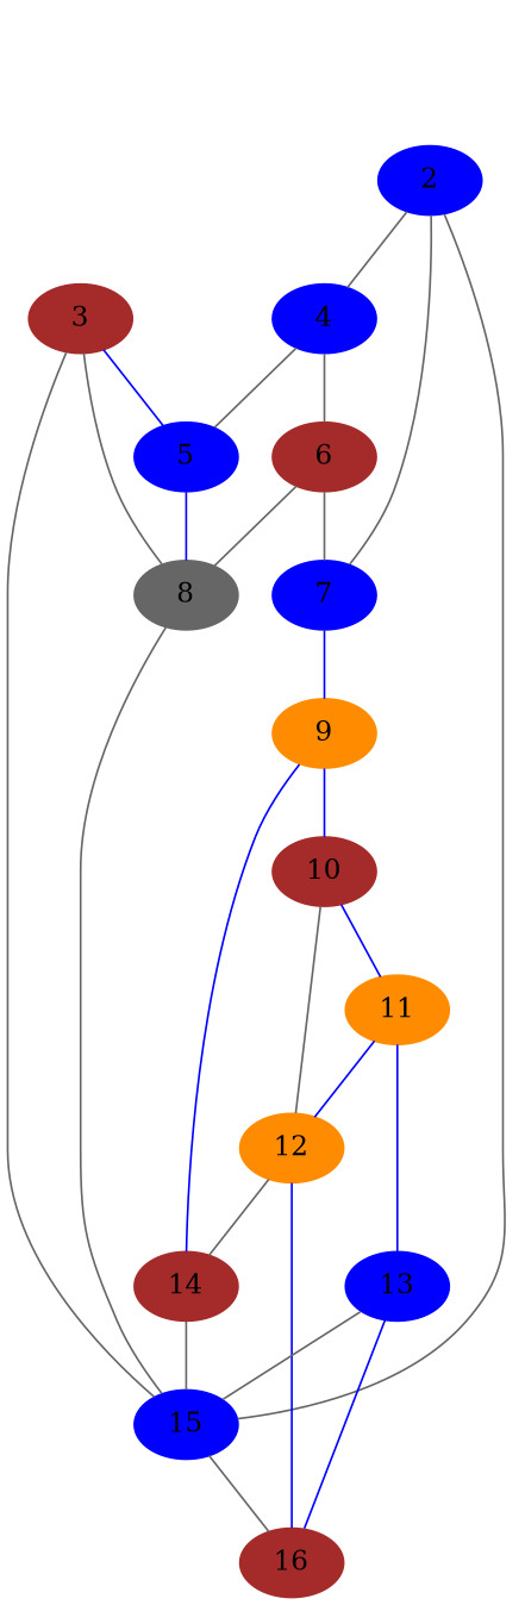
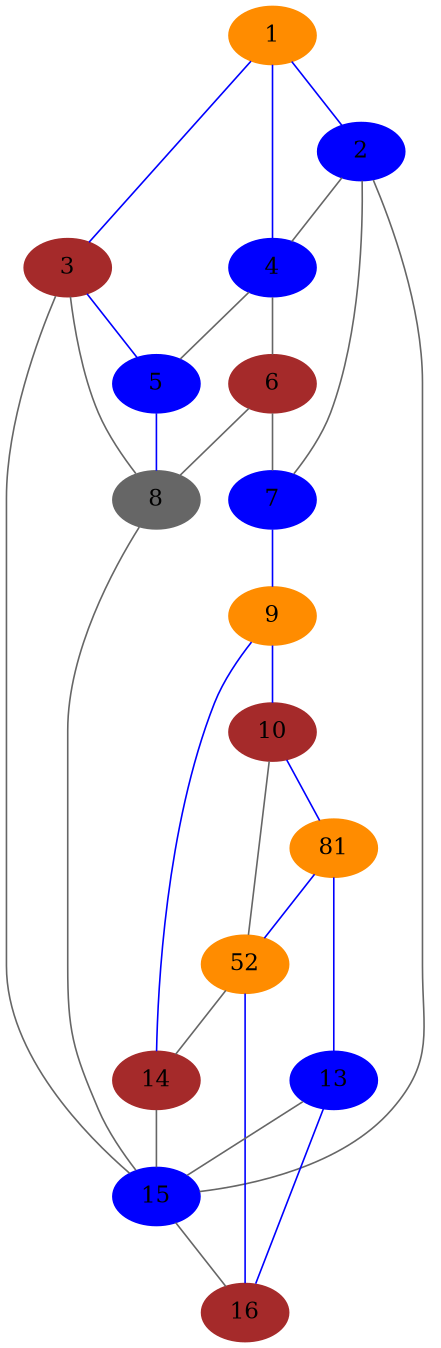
  graph {
    node [color=blue style=filled]
    edge [color=gray40 weight=1.0]
+   1 [color=darkorange]
    2
    3 [color=brown]
    4
    7
    15
    5
    8 [color=gray40]
    6 [color=brown]
    9 [color=darkorange]
    16 [color=brown]
    10 [color=brown]
    14 [color=brown]
-   11 [color=darkorange]
-   12 [color=darkorange]
+   11 [color=darkorange label=81]
+   12 [color=darkorange label=52]
    13
+   1 -- 2 [color=blue]
+   1 -- 3 [color=blue]
+   1 -- 4 [color=blue]
    2 -- 4
    2 -- 7 [weight=2.0]
    2 -- 15
    3 -- 15 [weight=2.0]
    3 -- 5 [color=blue]
    3 -- 8
    4 -- 5
    4 -- 6
    7 -- 9 [color=blue weight=2.0]
    15 -- 16 [weight=2.0]
    5 -- 8 [color=blue]
    8 -- 15
    6 -- 7 [weight=2.0]
    6 -- 8 [weight=2.0]
    9 -- 10 [color=blue weight=2.0]
    9 -- 14 [color=blue]
    10 -- 11 [color=blue]
    10 -- 12
    14 -- 15
    11 -- 12 [color=blue]
    11 -- 13 [color=blue weight=2.0]
    12 -- 16 [color=blue]
    12 -- 14 [weight=2.0]
    13 -- 15 [weight=2.0]
    13 -- 16 [color=blue weight=2.0]
  }
